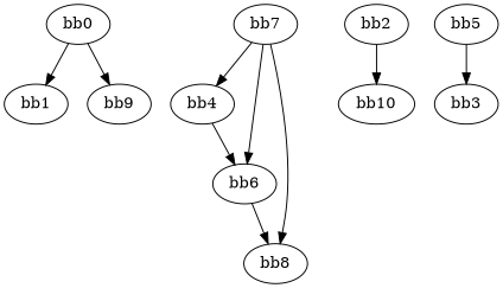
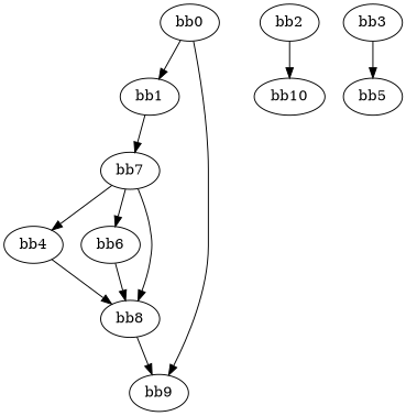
  digraph {
    n1 [label="bb0\l"]
    n2 [label="bb1\l"]
    n3 [label="bb9\l"]
    n4 [label="bb7\l"]
    n5 [label="bb10\l"]
    n6 [label="bb2\l"]
    n7 [label="bb4\l"]
    n8 [label="bb6\l"]
    n9 [label="bb8\l"]
    n10 [label="bb3\l"]
    n11 [label="bb5\l"]
    n1 -> n2
    n1 -> n3
+   n2 -> n4
    n4 -> n7
    n4 -> n8
    n4 -> n9
    n6 -> n5
-   n7 -> n8
+   n7 -> n9
    n8 -> n9
-   n11 -> n10
+   n9 -> n3
+   n10 -> n11
  }
